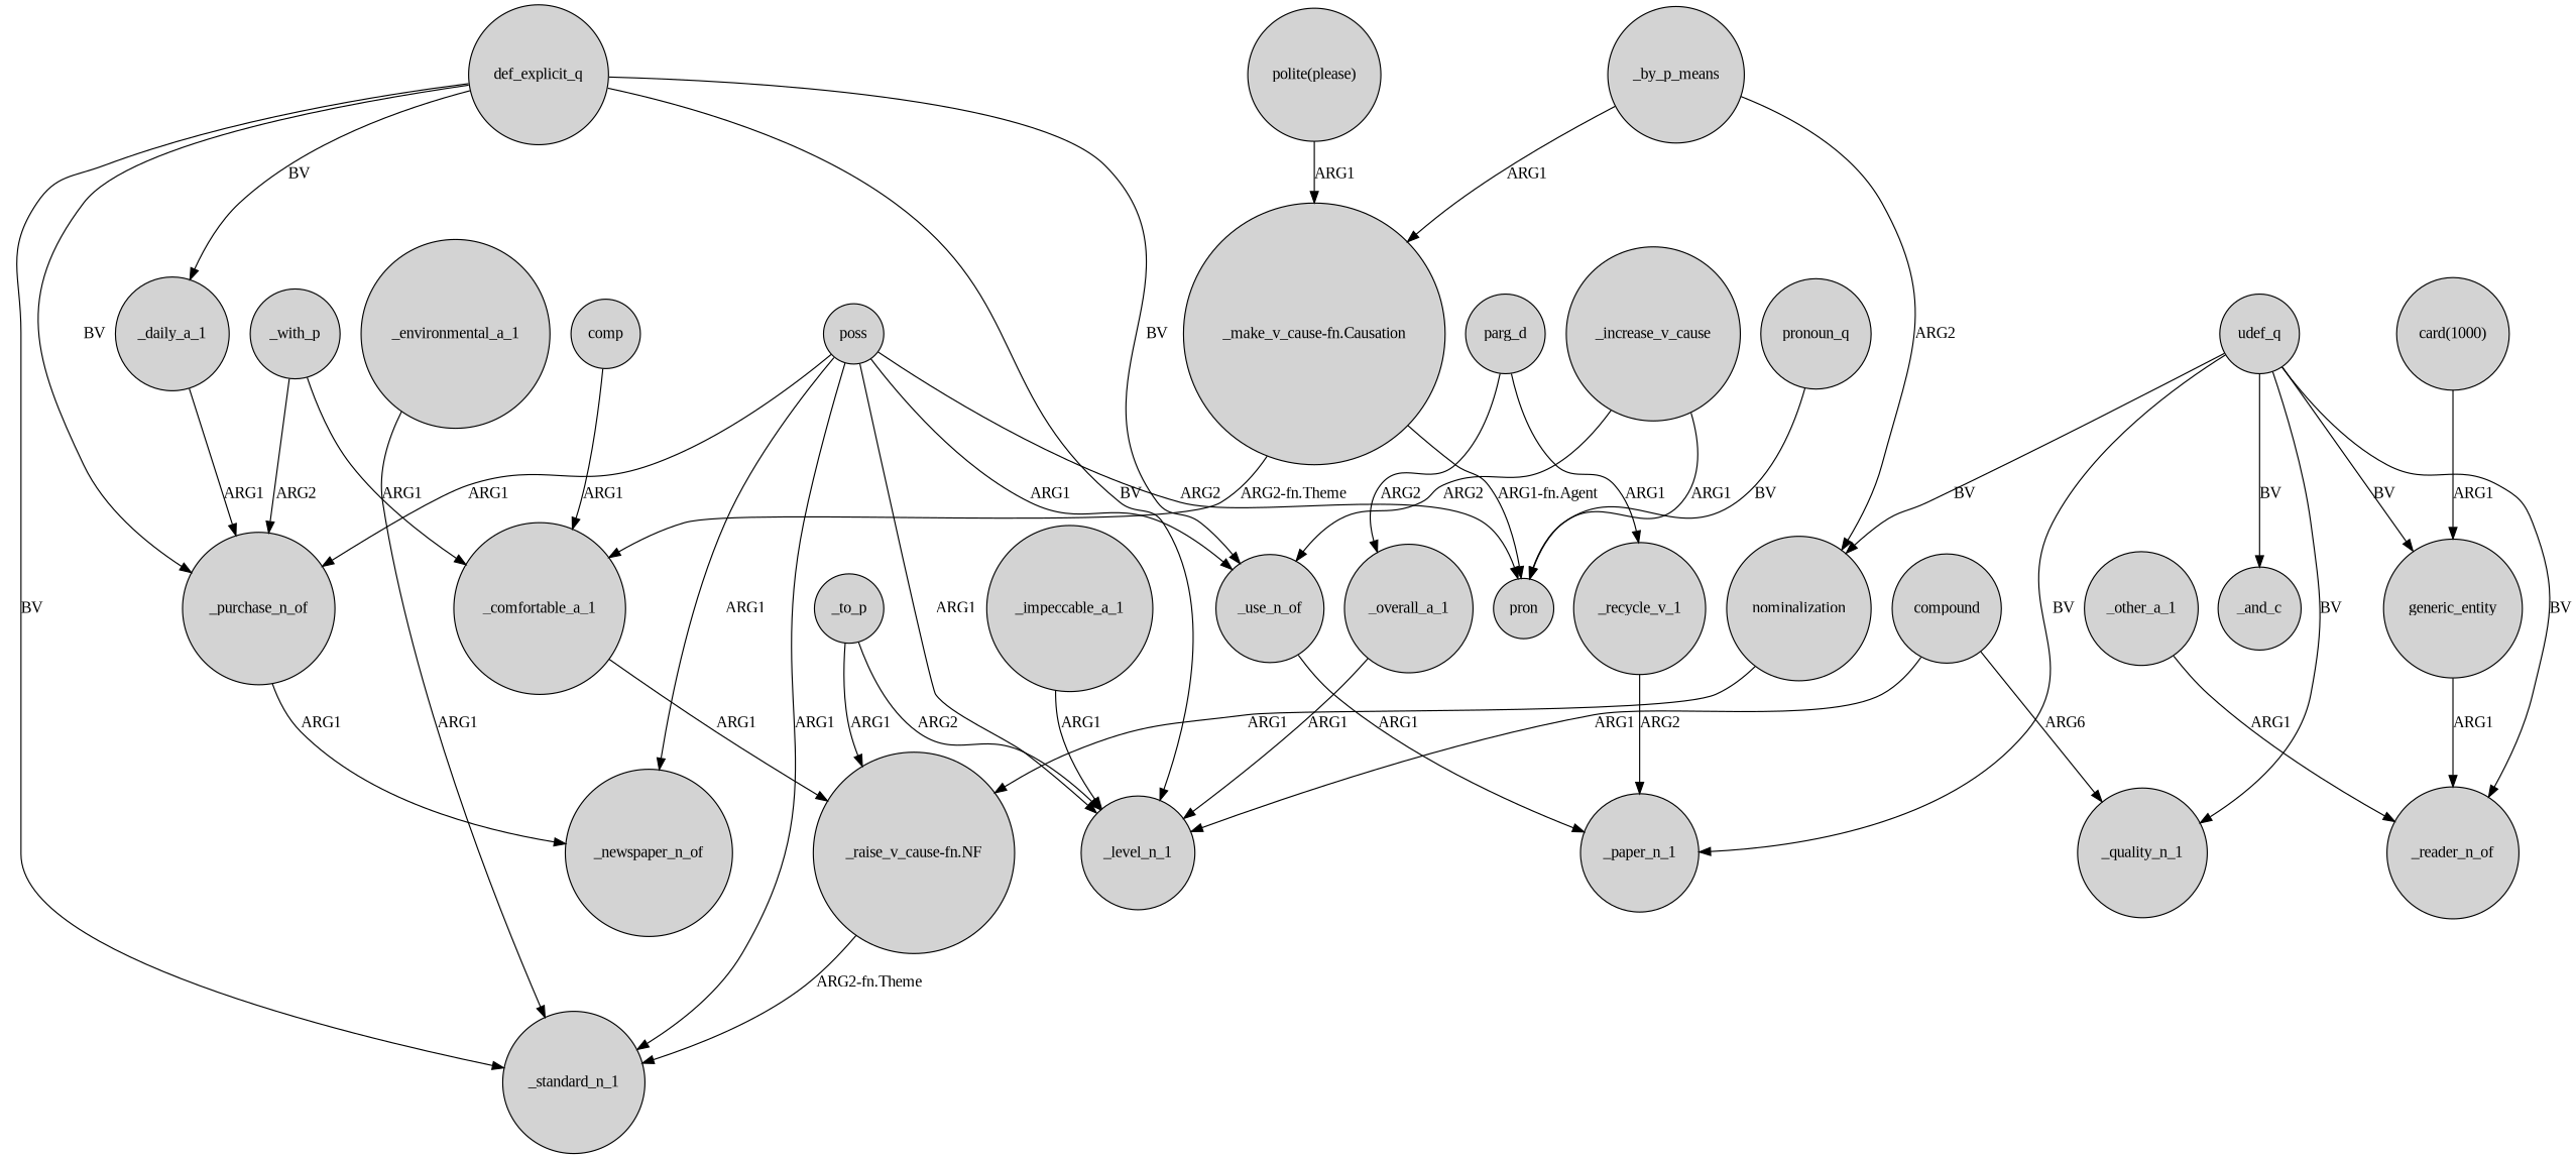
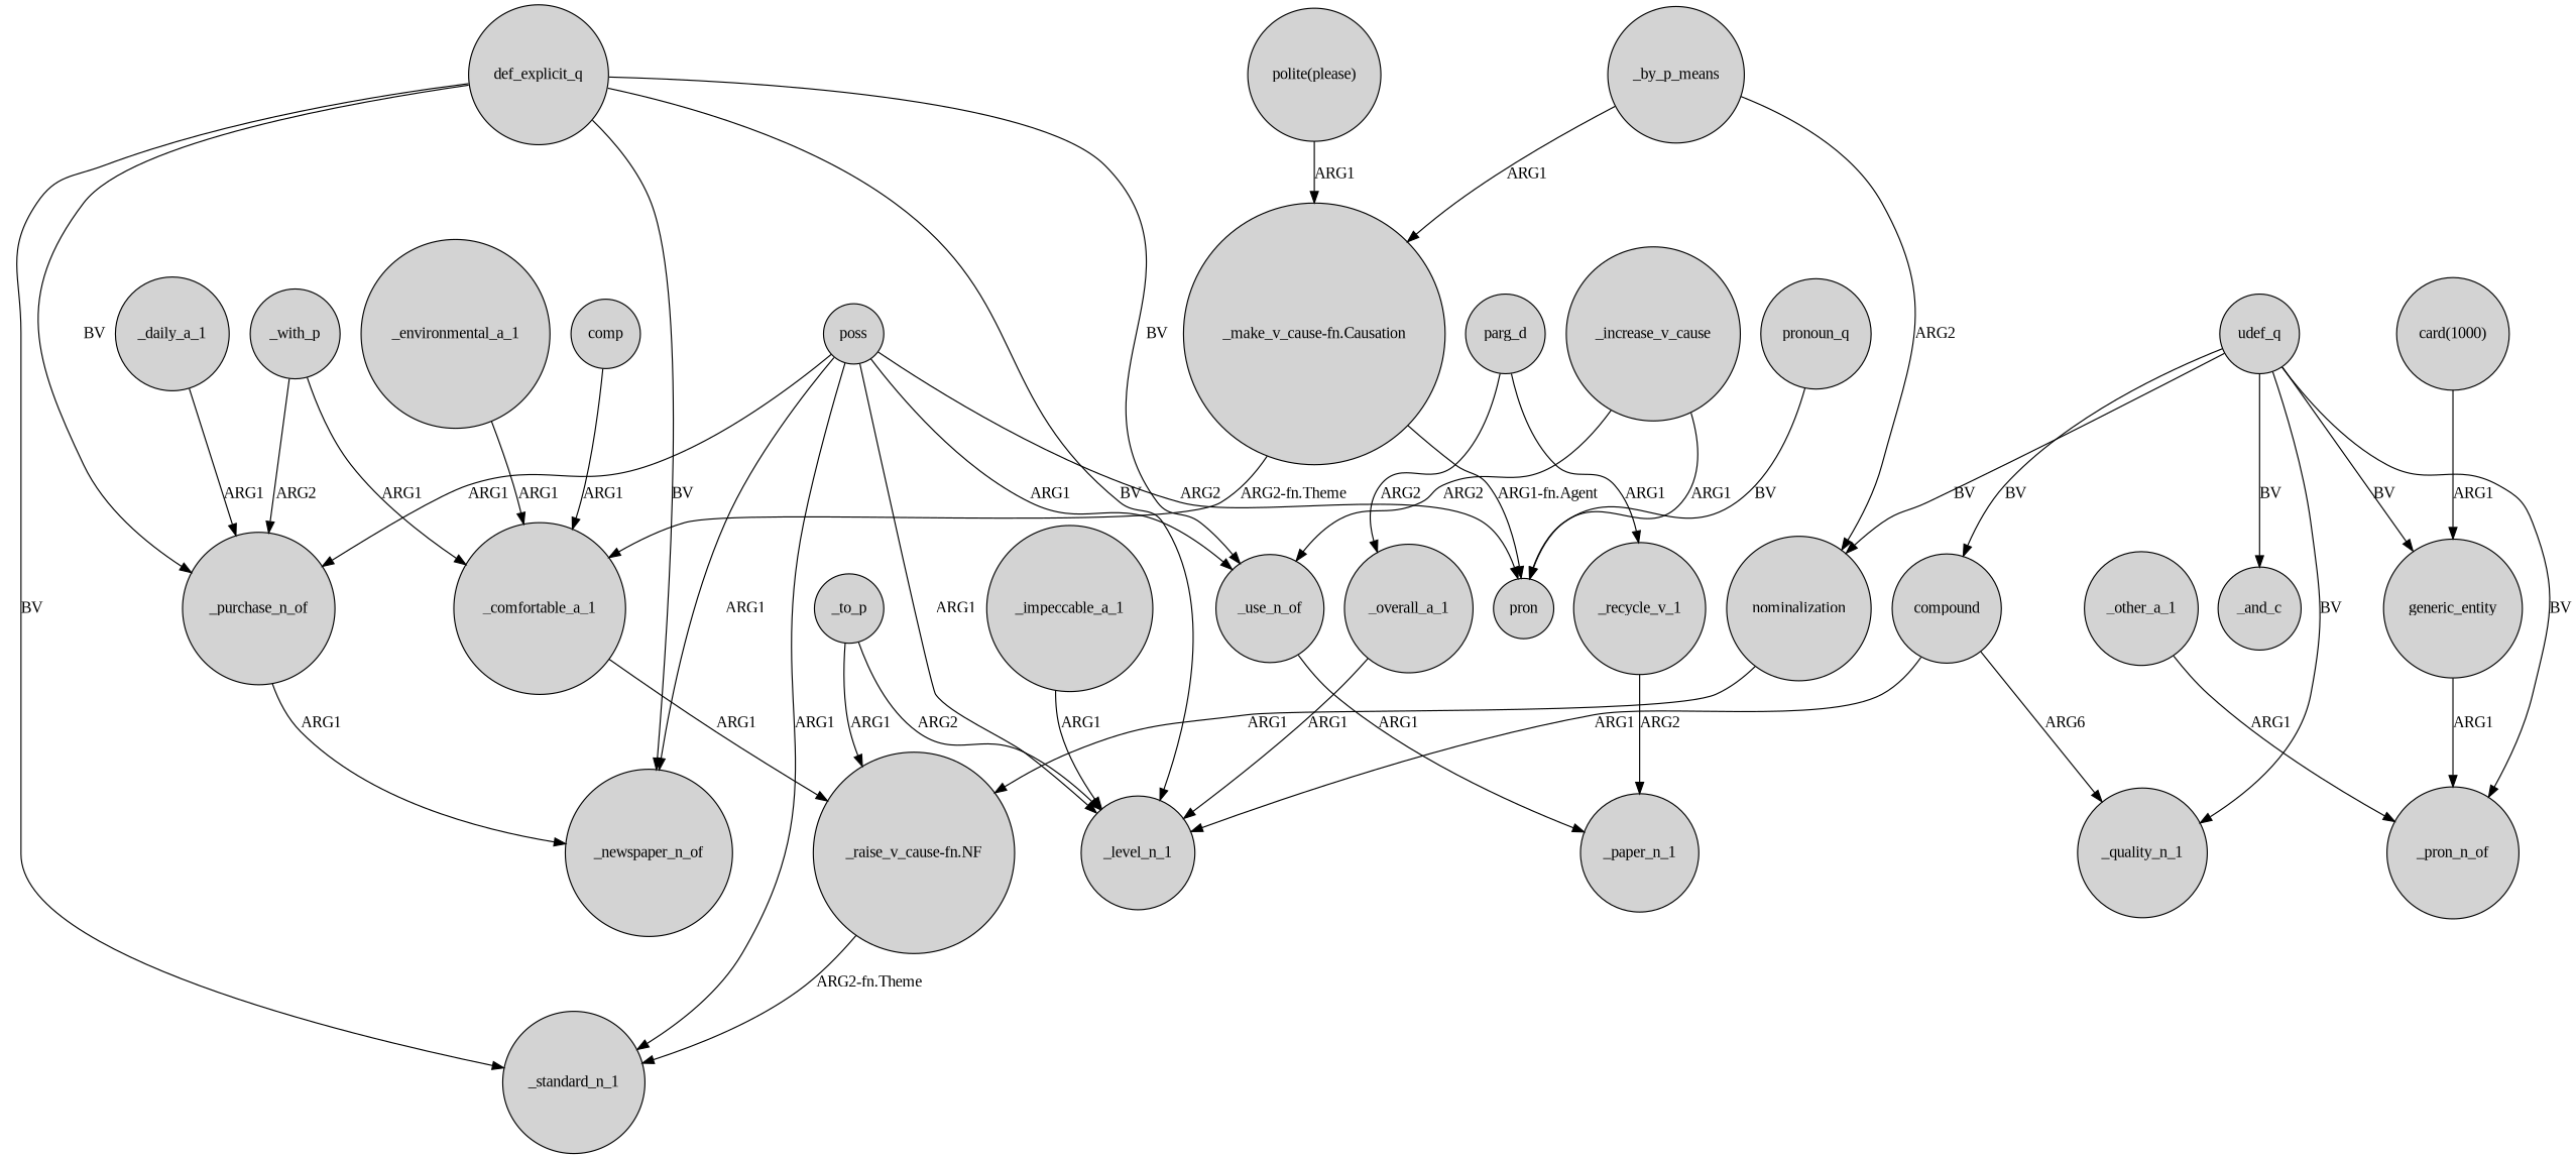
  digraph {
    fontname="Liberation Serif"
    node [fontname="Liberation Serif" shape=circle style=filled]
    edge [fontname="Liberation Serif"]
    _purchase_n_of
    _newspaper_n_of
    _environmental_a_1
    _standard_n_1
    udef_q
    _quality_n_1
    _paper_n_1
    generic_entity
    nominalization
    _and_c
-   _reader_n_of
+   _reader_n_of [label=_pron_n_of]
    "_raise_v_cause-fn.NF"
    _use_n_of
    _by_p_means
    "_make_v_cause-fn.Causation"
    pron
    _comfortable_a_1
    poss
    _level_n_1
    _with_p
    def_explicit_q
    _overall_a_1
    parg_d
    _recycle_v_1
    _increase_v_cause
    compound
    _daily_a_1
    "card(1000)"
    _impeccable_a_1
    pronoun_q
    comp
    _other_a_1
    _to_p
    "polite(please)"
    _purchase_n_of -> _newspaper_n_of [label=ARG1]
-   _environmental_a_1 -> _standard_n_1 [label=ARG1]
+   _environmental_a_1 -> _comfortable_a_1 [label=ARG1]
    udef_q -> _quality_n_1 [label=BV]
-   udef_q -> _paper_n_1 [label=BV]
+   udef_q -> compound [label=BV]
    udef_q -> generic_entity [label=BV]
    udef_q -> nominalization [label=BV]
    udef_q -> _and_c [label=BV]
    udef_q -> _reader_n_of [label=BV]
    generic_entity -> _reader_n_of [label=ARG1]
    nominalization -> "_raise_v_cause-fn.NF" [label=ARG1]
    "_raise_v_cause-fn.NF" -> _standard_n_1 [label="ARG2-fn.Theme"]
    _use_n_of -> _paper_n_1 [label=ARG1]
    _by_p_means -> nominalization [label=ARG2]
    _by_p_means -> "_make_v_cause-fn.Causation" [label=ARG1]
    "_make_v_cause-fn.Causation" -> pron [label="ARG1-fn.Agent"]
    "_make_v_cause-fn.Causation" -> _comfortable_a_1 [label="ARG2-fn.Theme"]
    _comfortable_a_1 -> "_raise_v_cause-fn.NF" [label=ARG1]
    poss -> _purchase_n_of [label=ARG1]
    poss -> _newspaper_n_of [label=ARG1]
    poss -> _standard_n_1 [label=ARG1]
    poss -> _use_n_of [label=ARG1]
    poss -> pron [label=ARG2]
    poss -> _level_n_1 [label=ARG1]
    _with_p -> _purchase_n_of [label=ARG2]
    _with_p -> _comfortable_a_1 [label=ARG1]
    def_explicit_q -> _purchase_n_of [label=BV]
-   def_explicit_q -> _daily_a_1 [label=BV]
+   def_explicit_q -> _newspaper_n_of [label=BV]
    def_explicit_q -> _standard_n_1 [label=BV]
    def_explicit_q -> _use_n_of [label=BV]
    def_explicit_q -> _level_n_1 [label=BV]
    _overall_a_1 -> _level_n_1 [label=ARG1]
    parg_d -> _overall_a_1 [label=ARG2]
    parg_d -> _recycle_v_1 [label=ARG1]
    _recycle_v_1 -> _paper_n_1 [label=ARG2]
    _increase_v_cause -> _use_n_of [label=ARG2]
    _increase_v_cause -> pron [label=ARG1]
    compound -> _quality_n_1 [label=ARG6]
    compound -> _level_n_1 [label=ARG1]
    _daily_a_1 -> _purchase_n_of [label=ARG1]
    "card(1000)" -> generic_entity [label=ARG1]
    _impeccable_a_1 -> _level_n_1 [label=ARG1]
    pronoun_q -> pron [label=BV]
    comp -> _comfortable_a_1 [label=ARG1]
    _other_a_1 -> _reader_n_of [label=ARG1]
    _to_p -> "_raise_v_cause-fn.NF" [label=ARG1]
    _to_p -> _level_n_1 [label=ARG2]
    "polite(please)" -> "_make_v_cause-fn.Causation" [label=ARG1]
  }
